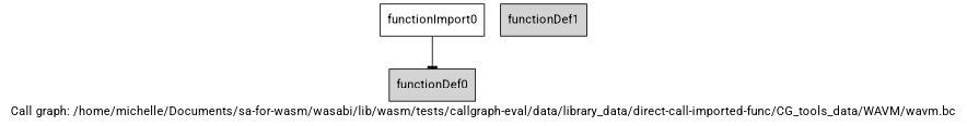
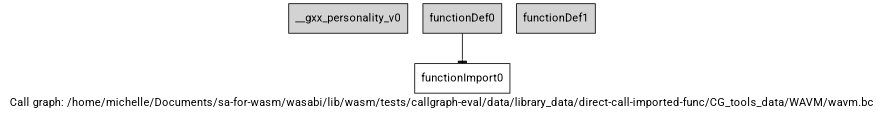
  digraph {
    label="Call graph: /home/michelle/Documents/sa-for-wasm/wasabi/lib/wasm/tests/callgraph-eval/data/library_data/direct-call-imported-func/CG_tools_data/WAVM/wavm.bc"
    fontname=Roboto
    node [shape=record style=filled fillcolor=lightgrey fontname=Roboto]
+   n1 [label="{__gxx_personality_v0}"]
    n2 [label="{functionImport0}" fillcolor=white]
    n3 [label="{functionDef0}"]
    n4 [label="{functionDef1}"]
-   n2 -> n3 [arrowhead=tee fontname=Roboto]
+   n3 -> n2 [arrowhead=tee fontname=Roboto]
  }
